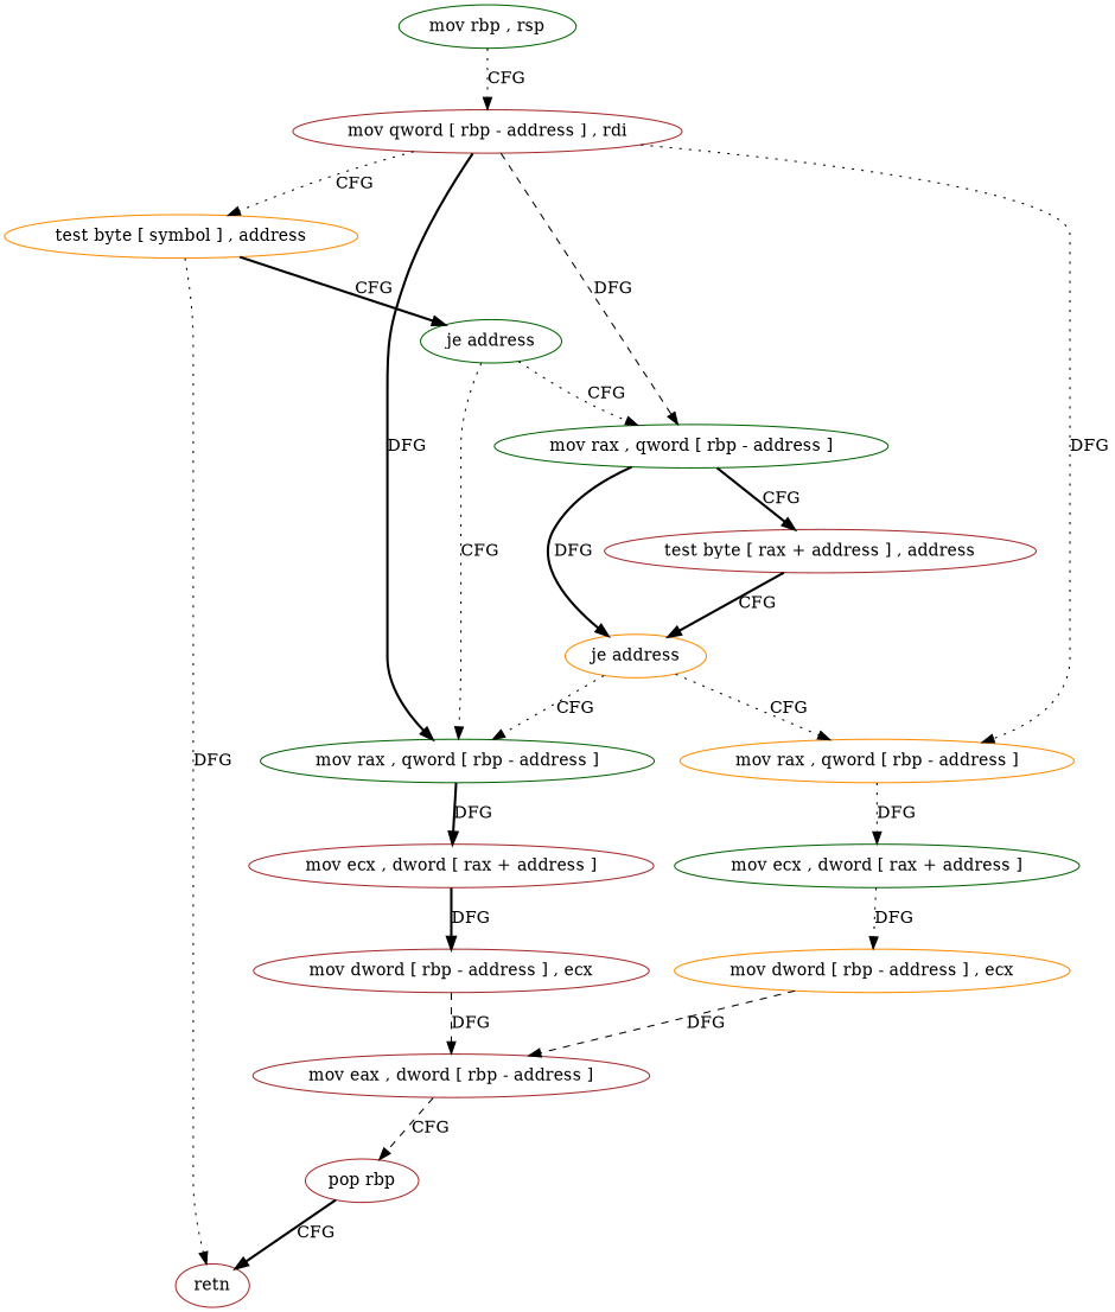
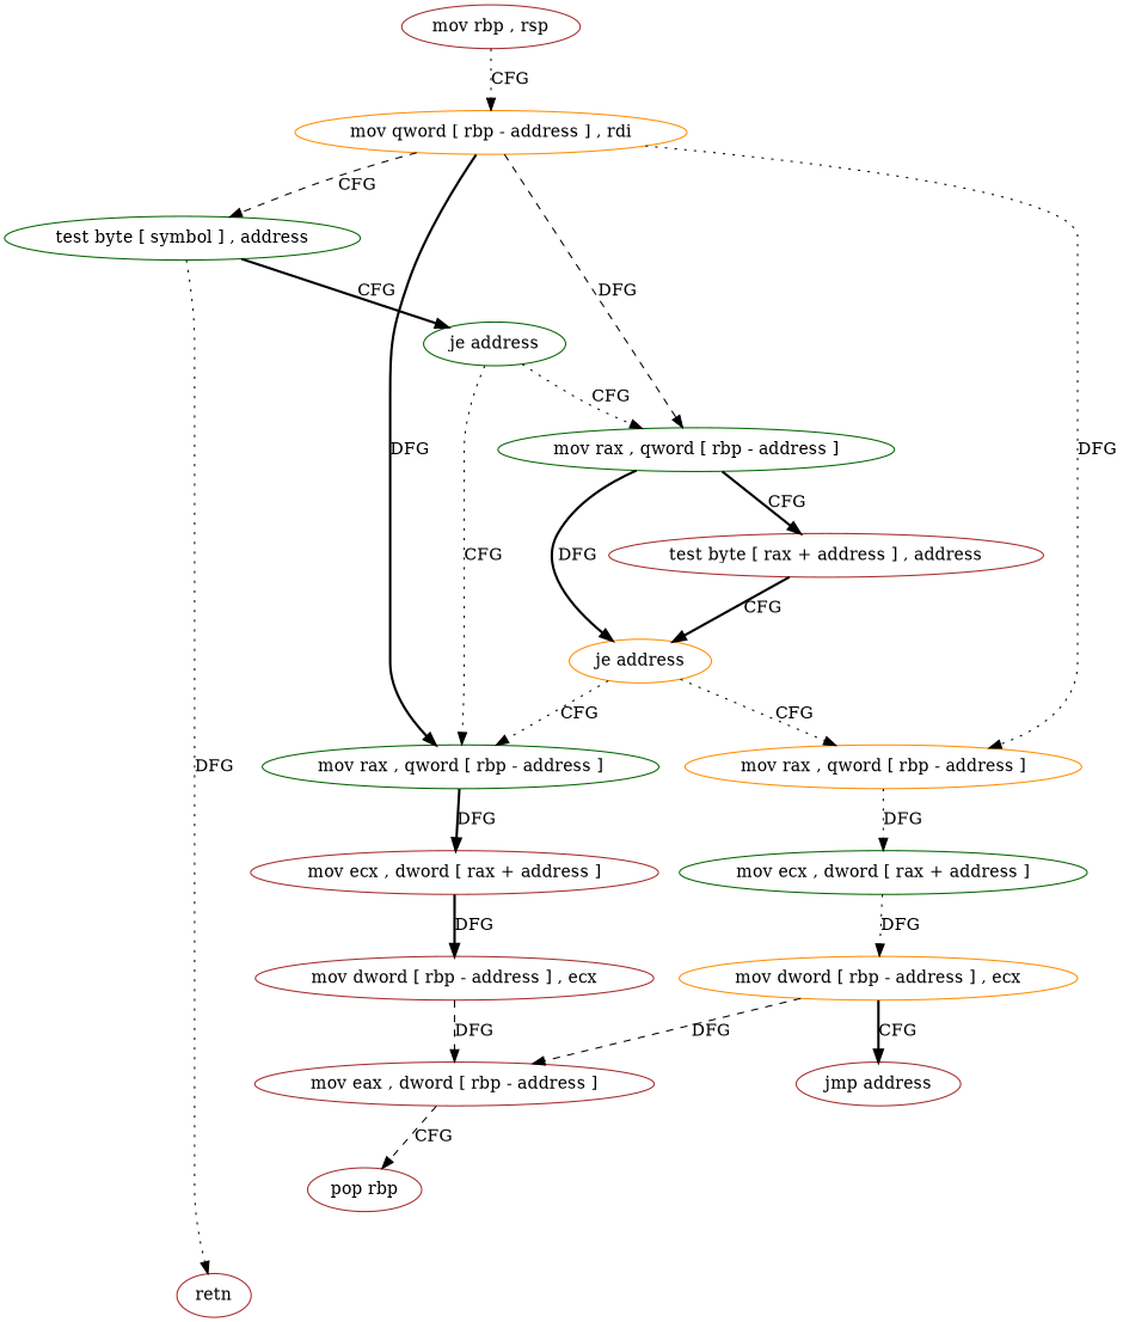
  digraph {
    node [color=brown]
    edge [style=dotted]
-   n1 [color=darkgreen label="mov rbp , rsp"]
-   n2 [label="mov qword [ rbp - address ] , rdi"]
-   n3 [color=darkorange label="test byte [ symbol ] , address"]
+   n1 [label="mov rbp , rsp"]
+   n2 [color=darkorange label="mov qword [ rbp - address ] , rdi"]
+   n3 [color=darkgreen label="test byte [ symbol ] , address"]
    n4 [color=darkgreen label="mov rax , qword [ rbp - address ]"]
    n5 [color=darkgreen label="mov rax , qword [ rbp - address ]"]
    n6 [color=darkorange label="mov rax , qword [ rbp - address ]"]
    n7 [color=darkgreen label="je address"]
    n8 [label=retn]
    n9 [label="mov ecx , dword [ rax + address ]"]
    n10 [label="test byte [ rax + address ] , address"]
    n11 [color=darkorange label="je address"]
    n12 [color=darkgreen label="mov ecx , dword [ rax + address ]"]
    n13 [label="mov dword [ rbp - address ] , ecx"]
    n14 [label="mov eax , dword [ rbp - address ]"]
    n15 [label="pop rbp"]
    n16 [color=darkorange label="mov dword [ rbp - address ] , ecx"]
+   n17 [label="jmp address"]
    n1 -> n2 [label=CFG]
-   n2 -> n3 [label=CFG]
+   n2 -> n3 [label=CFG style=dashed]
    n2 -> n4 [label=DFG style=bold]
    n2 -> n5 [label=DFG style=dashed]
    n2 -> n6 [label=DFG]
    n3 -> n7 [label=CFG style=bold]
    n3 -> n8 [label=DFG]
    n4 -> n9 [label=DFG style=bold]
    n5 -> n10 [label=CFG style=bold]
    n5 -> n11 [label=DFG style=bold]
    n6 -> n12 [label=DFG]
    n7 -> n4 [label=CFG]
    n7 -> n5 [label=CFG]
    n9 -> n13 [label=DFG style=bold]
    n10 -> n11 [label=CFG style=bold]
    n11 -> n4 [label=CFG]
    n11 -> n6 [label=CFG]
    n12 -> n16 [label=DFG]
    n13 -> n14 [label=DFG style=dashed]
    n14 -> n15 [label=CFG style=dashed]
-   n15 -> n8 [label=CFG style=bold]
    n16 -> n14 [label=DFG style=dashed]
+   n16 -> n17 [label=CFG style=bold]
  }
